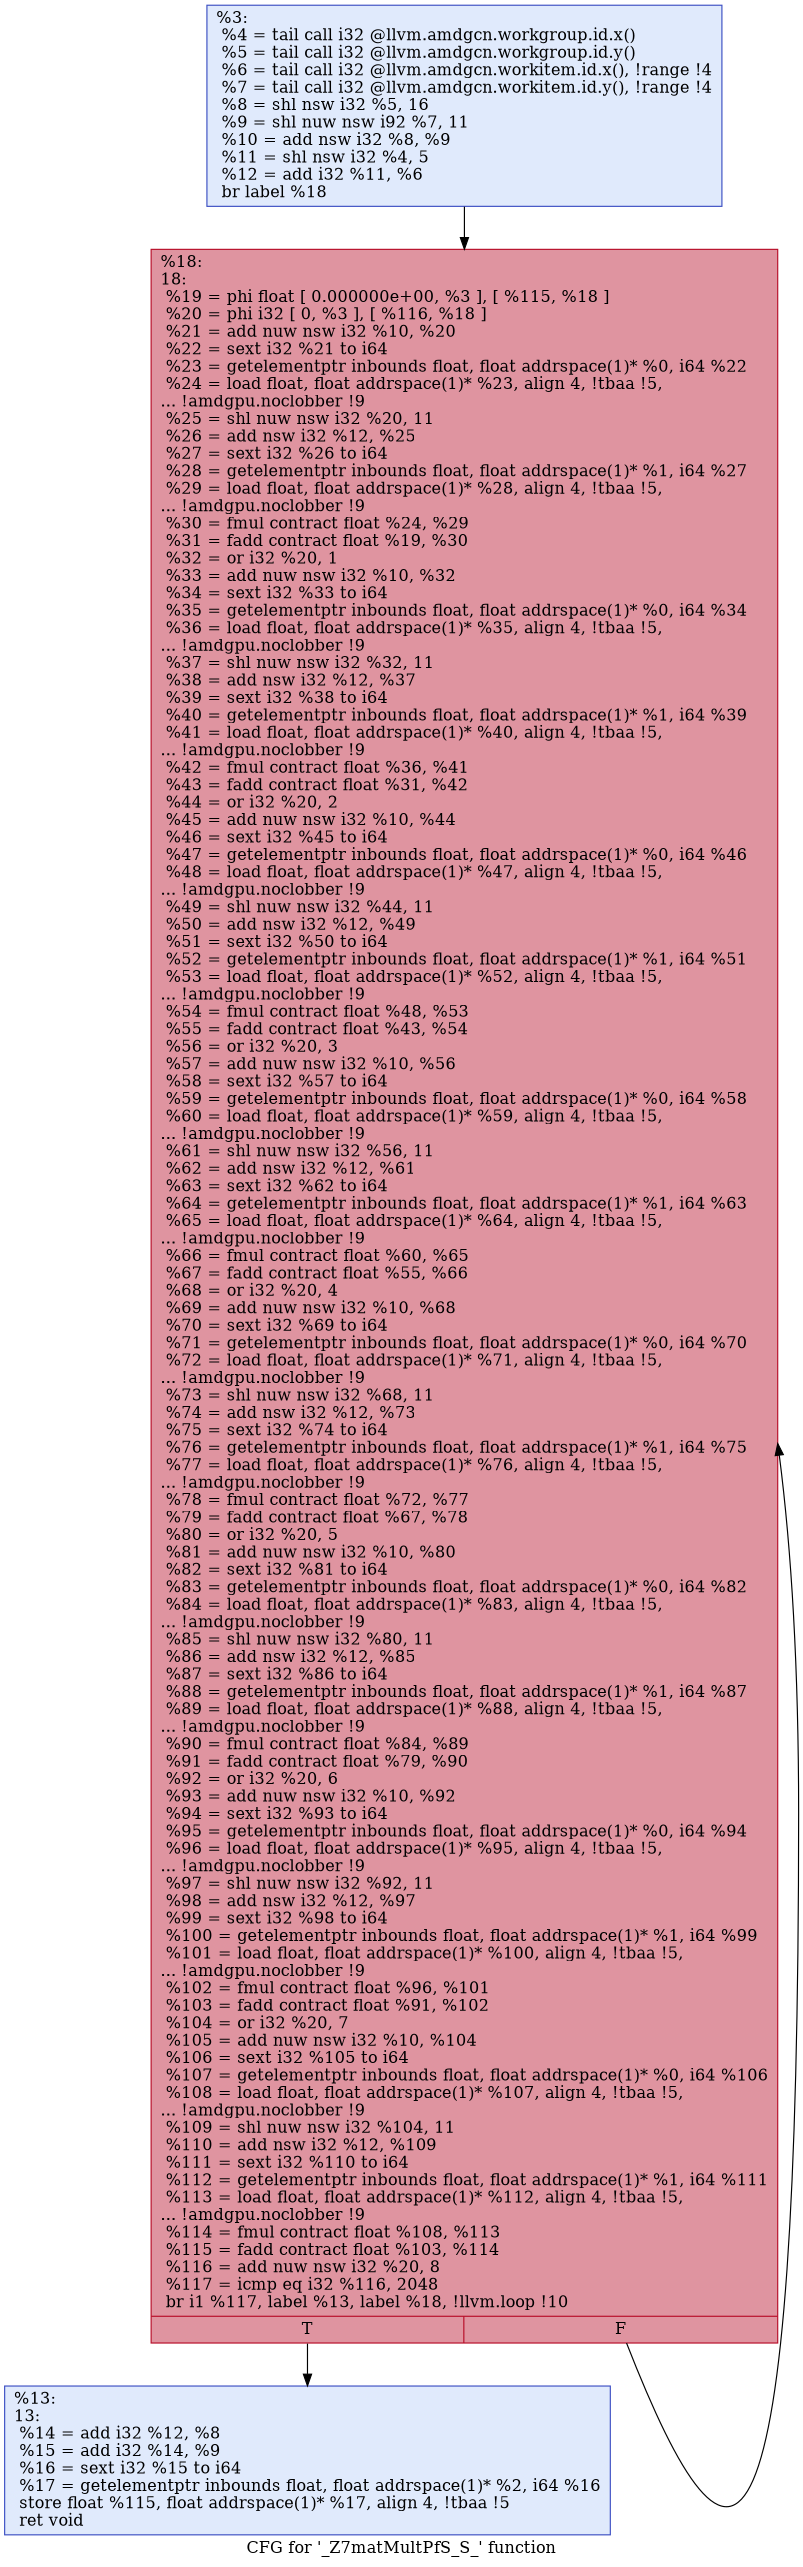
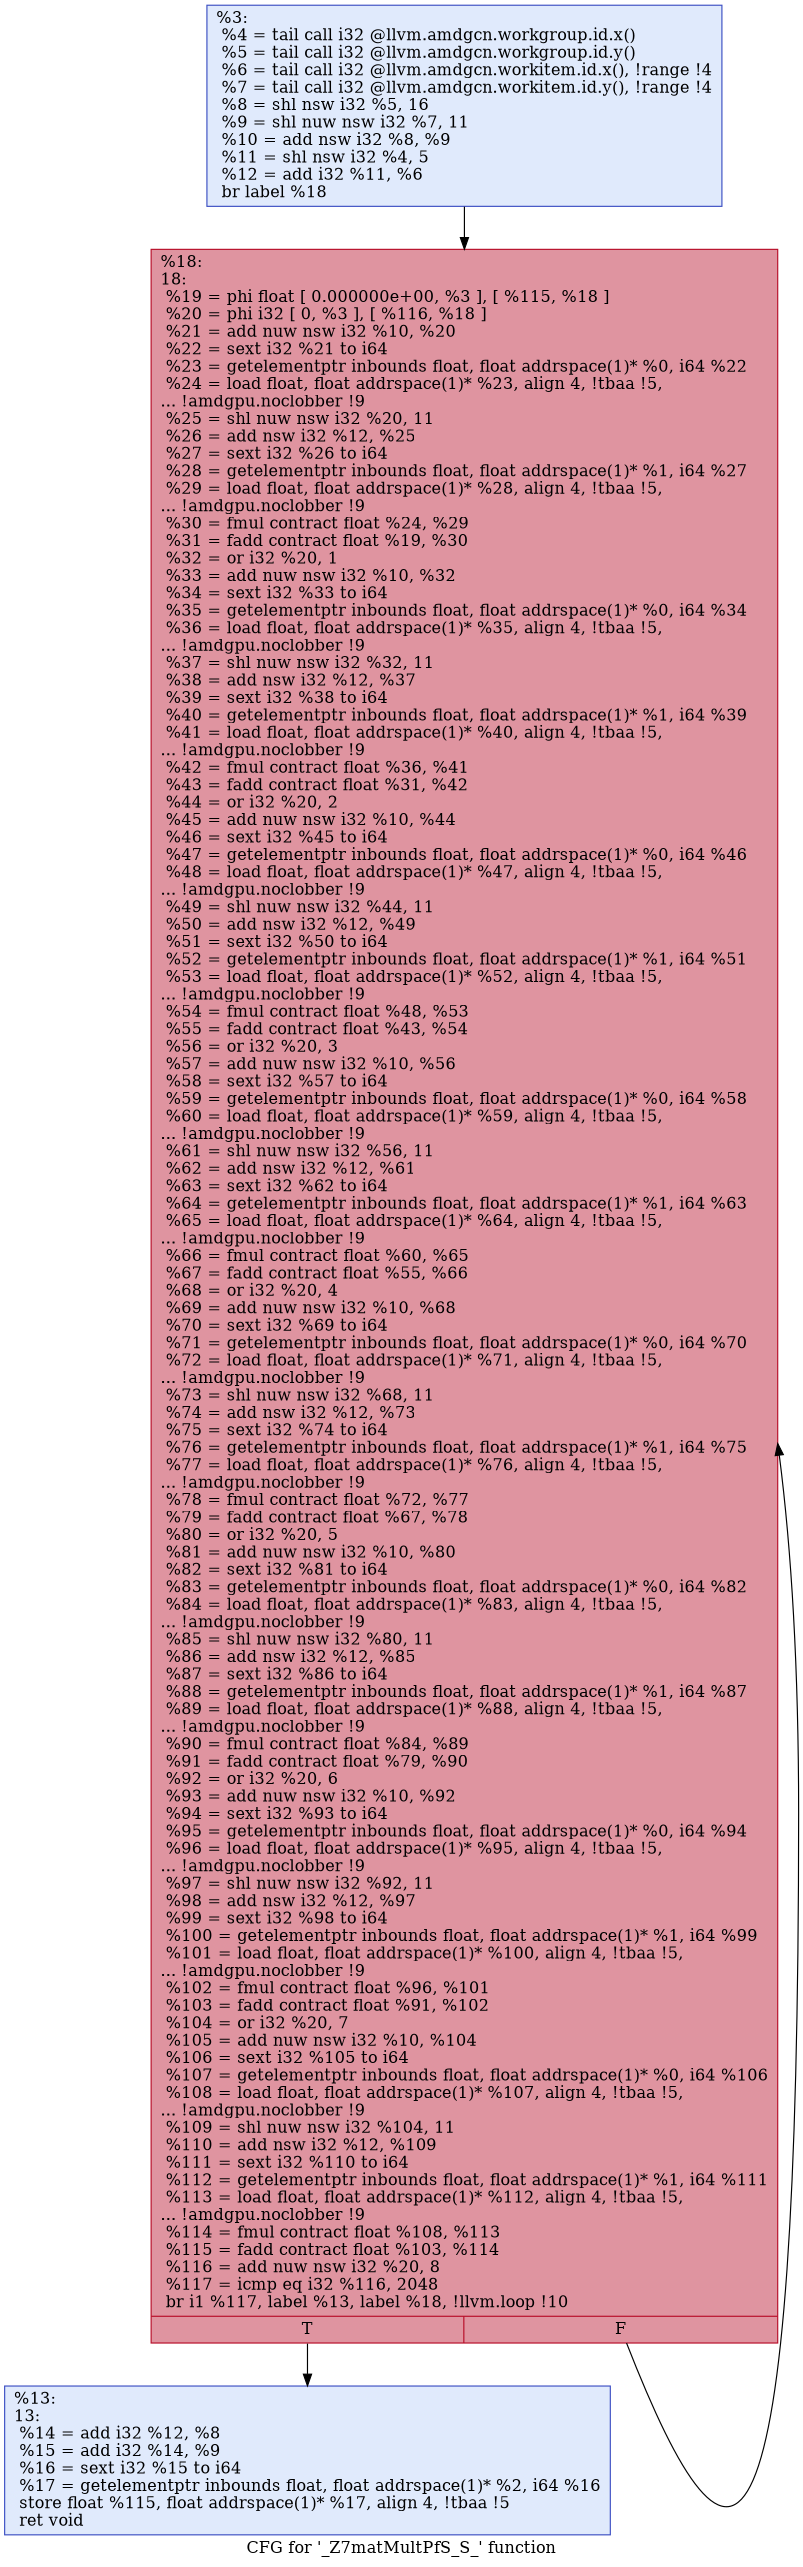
  digraph {
    label="CFG for '_Z7matMultPfS_S_' function"
    node [color="#3d50c3ff" fillcolor="#b9d0f970" shape=record style=filled]
-   n1 [label="{%3:\l  %4 = tail call i32 @llvm.amdgcn.workgroup.id.x()\l  %5 = tail call i32 @llvm.amdgcn.workgroup.id.y()\l  %6 = tail call i32 @llvm.amdgcn.workitem.id.x(), !range !4\l  %7 = tail call i32 @llvm.amdgcn.workitem.id.y(), !range !4\l  %8 = shl nsw i32 %5, 16\l  %9 = shl nuw nsw i92 %7, 11\l  %10 = add nsw i32 %8, %9\l  %11 = shl nsw i32 %4, 5\l  %12 = add i32 %11, %6\l  br label %18\l}"]
+   n1 [label="{%3:\l  %4 = tail call i32 @llvm.amdgcn.workgroup.id.x()\l  %5 = tail call i32 @llvm.amdgcn.workgroup.id.y()\l  %6 = tail call i32 @llvm.amdgcn.workitem.id.x(), !range !4\l  %7 = tail call i32 @llvm.amdgcn.workitem.id.y(), !range !4\l  %8 = shl nsw i32 %5, 16\l  %9 = shl nuw nsw i32 %7, 11\l  %10 = add nsw i32 %8, %9\l  %11 = shl nsw i32 %4, 5\l  %12 = add i32 %11, %6\l  br label %18\l}"]
    n2 [color="#b70d28ff" fillcolor="#b70d2870" label="{%18:\l18:                                               \l  %19 = phi float [ 0.000000e+00, %3 ], [ %115, %18 ]\l  %20 = phi i32 [ 0, %3 ], [ %116, %18 ]\l  %21 = add nuw nsw i32 %10, %20\l  %22 = sext i32 %21 to i64\l  %23 = getelementptr inbounds float, float addrspace(1)* %0, i64 %22\l  %24 = load float, float addrspace(1)* %23, align 4, !tbaa !5,\l... !amdgpu.noclobber !9\l  %25 = shl nuw nsw i32 %20, 11\l  %26 = add nsw i32 %12, %25\l  %27 = sext i32 %26 to i64\l  %28 = getelementptr inbounds float, float addrspace(1)* %1, i64 %27\l  %29 = load float, float addrspace(1)* %28, align 4, !tbaa !5,\l... !amdgpu.noclobber !9\l  %30 = fmul contract float %24, %29\l  %31 = fadd contract float %19, %30\l  %32 = or i32 %20, 1\l  %33 = add nuw nsw i32 %10, %32\l  %34 = sext i32 %33 to i64\l  %35 = getelementptr inbounds float, float addrspace(1)* %0, i64 %34\l  %36 = load float, float addrspace(1)* %35, align 4, !tbaa !5,\l... !amdgpu.noclobber !9\l  %37 = shl nuw nsw i32 %32, 11\l  %38 = add nsw i32 %12, %37\l  %39 = sext i32 %38 to i64\l  %40 = getelementptr inbounds float, float addrspace(1)* %1, i64 %39\l  %41 = load float, float addrspace(1)* %40, align 4, !tbaa !5,\l... !amdgpu.noclobber !9\l  %42 = fmul contract float %36, %41\l  %43 = fadd contract float %31, %42\l  %44 = or i32 %20, 2\l  %45 = add nuw nsw i32 %10, %44\l  %46 = sext i32 %45 to i64\l  %47 = getelementptr inbounds float, float addrspace(1)* %0, i64 %46\l  %48 = load float, float addrspace(1)* %47, align 4, !tbaa !5,\l... !amdgpu.noclobber !9\l  %49 = shl nuw nsw i32 %44, 11\l  %50 = add nsw i32 %12, %49\l  %51 = sext i32 %50 to i64\l  %52 = getelementptr inbounds float, float addrspace(1)* %1, i64 %51\l  %53 = load float, float addrspace(1)* %52, align 4, !tbaa !5,\l... !amdgpu.noclobber !9\l  %54 = fmul contract float %48, %53\l  %55 = fadd contract float %43, %54\l  %56 = or i32 %20, 3\l  %57 = add nuw nsw i32 %10, %56\l  %58 = sext i32 %57 to i64\l  %59 = getelementptr inbounds float, float addrspace(1)* %0, i64 %58\l  %60 = load float, float addrspace(1)* %59, align 4, !tbaa !5,\l... !amdgpu.noclobber !9\l  %61 = shl nuw nsw i32 %56, 11\l  %62 = add nsw i32 %12, %61\l  %63 = sext i32 %62 to i64\l  %64 = getelementptr inbounds float, float addrspace(1)* %1, i64 %63\l  %65 = load float, float addrspace(1)* %64, align 4, !tbaa !5,\l... !amdgpu.noclobber !9\l  %66 = fmul contract float %60, %65\l  %67 = fadd contract float %55, %66\l  %68 = or i32 %20, 4\l  %69 = add nuw nsw i32 %10, %68\l  %70 = sext i32 %69 to i64\l  %71 = getelementptr inbounds float, float addrspace(1)* %0, i64 %70\l  %72 = load float, float addrspace(1)* %71, align 4, !tbaa !5,\l... !amdgpu.noclobber !9\l  %73 = shl nuw nsw i32 %68, 11\l  %74 = add nsw i32 %12, %73\l  %75 = sext i32 %74 to i64\l  %76 = getelementptr inbounds float, float addrspace(1)* %1, i64 %75\l  %77 = load float, float addrspace(1)* %76, align 4, !tbaa !5,\l... !amdgpu.noclobber !9\l  %78 = fmul contract float %72, %77\l  %79 = fadd contract float %67, %78\l  %80 = or i32 %20, 5\l  %81 = add nuw nsw i32 %10, %80\l  %82 = sext i32 %81 to i64\l  %83 = getelementptr inbounds float, float addrspace(1)* %0, i64 %82\l  %84 = load float, float addrspace(1)* %83, align 4, !tbaa !5,\l... !amdgpu.noclobber !9\l  %85 = shl nuw nsw i32 %80, 11\l  %86 = add nsw i32 %12, %85\l  %87 = sext i32 %86 to i64\l  %88 = getelementptr inbounds float, float addrspace(1)* %1, i64 %87\l  %89 = load float, float addrspace(1)* %88, align 4, !tbaa !5,\l... !amdgpu.noclobber !9\l  %90 = fmul contract float %84, %89\l  %91 = fadd contract float %79, %90\l  %92 = or i32 %20, 6\l  %93 = add nuw nsw i32 %10, %92\l  %94 = sext i32 %93 to i64\l  %95 = getelementptr inbounds float, float addrspace(1)* %0, i64 %94\l  %96 = load float, float addrspace(1)* %95, align 4, !tbaa !5,\l... !amdgpu.noclobber !9\l  %97 = shl nuw nsw i32 %92, 11\l  %98 = add nsw i32 %12, %97\l  %99 = sext i32 %98 to i64\l  %100 = getelementptr inbounds float, float addrspace(1)* %1, i64 %99\l  %101 = load float, float addrspace(1)* %100, align 4, !tbaa !5,\l... !amdgpu.noclobber !9\l  %102 = fmul contract float %96, %101\l  %103 = fadd contract float %91, %102\l  %104 = or i32 %20, 7\l  %105 = add nuw nsw i32 %10, %104\l  %106 = sext i32 %105 to i64\l  %107 = getelementptr inbounds float, float addrspace(1)* %0, i64 %106\l  %108 = load float, float addrspace(1)* %107, align 4, !tbaa !5,\l... !amdgpu.noclobber !9\l  %109 = shl nuw nsw i32 %104, 11\l  %110 = add nsw i32 %12, %109\l  %111 = sext i32 %110 to i64\l  %112 = getelementptr inbounds float, float addrspace(1)* %1, i64 %111\l  %113 = load float, float addrspace(1)* %112, align 4, !tbaa !5,\l... !amdgpu.noclobber !9\l  %114 = fmul contract float %108, %113\l  %115 = fadd contract float %103, %114\l  %116 = add nuw nsw i32 %20, 8\l  %117 = icmp eq i32 %116, 2048\l  br i1 %117, label %13, label %18, !llvm.loop !10\l|{<s0>T|<s1>F}}"]
    n3 [label="{%13:\l13:                                               \l  %14 = add i32 %12, %8\l  %15 = add i32 %14, %9\l  %16 = sext i32 %15 to i64\l  %17 = getelementptr inbounds float, float addrspace(1)* %2, i64 %16\l  store float %115, float addrspace(1)* %17, align 4, !tbaa !5\l  ret void\l}"]
    n1 -> n2
    n2 -> n2 [tailport=s1]
    n2 -> n3 [tailport=s0]
  }
